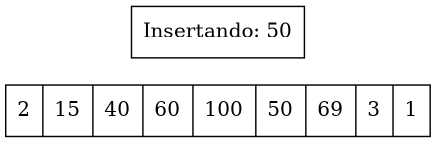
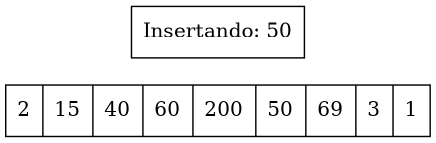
  digraph {
    rankdir=LR
    node [shape=record]
-   n1 [label="{ 2|15|40|60|100|50|69|3|1}"]
+   n1 [label="{ 2|15|40|60|200|50|69|3|1}"]
    n2 [label="Insertando: 50"]
  }
